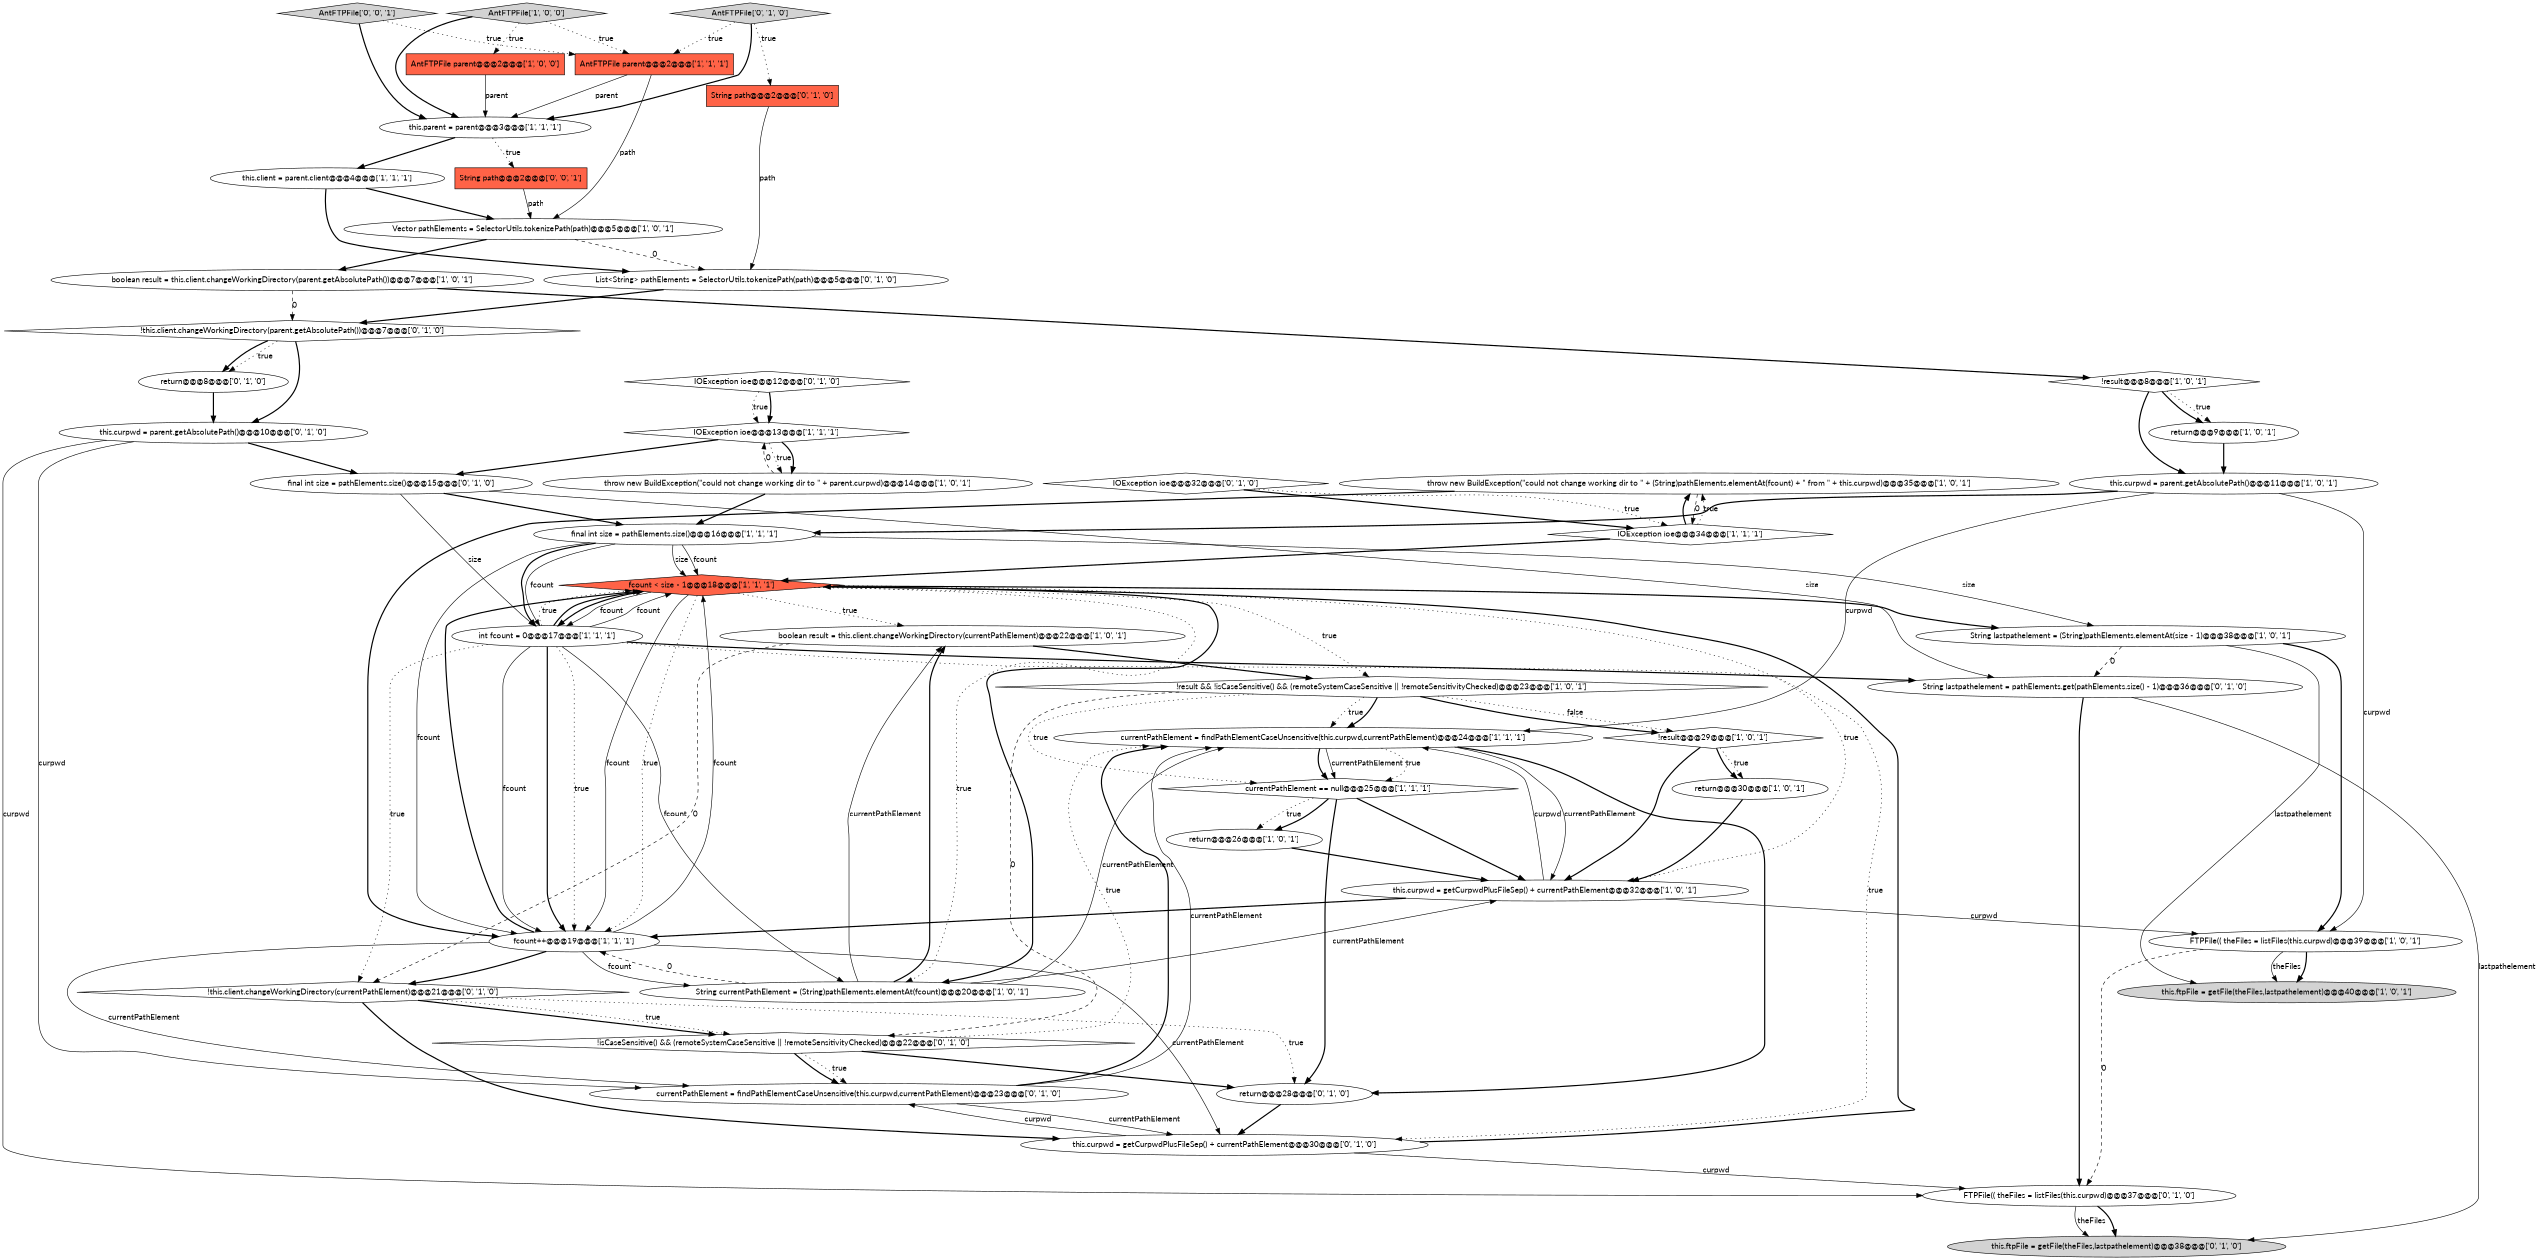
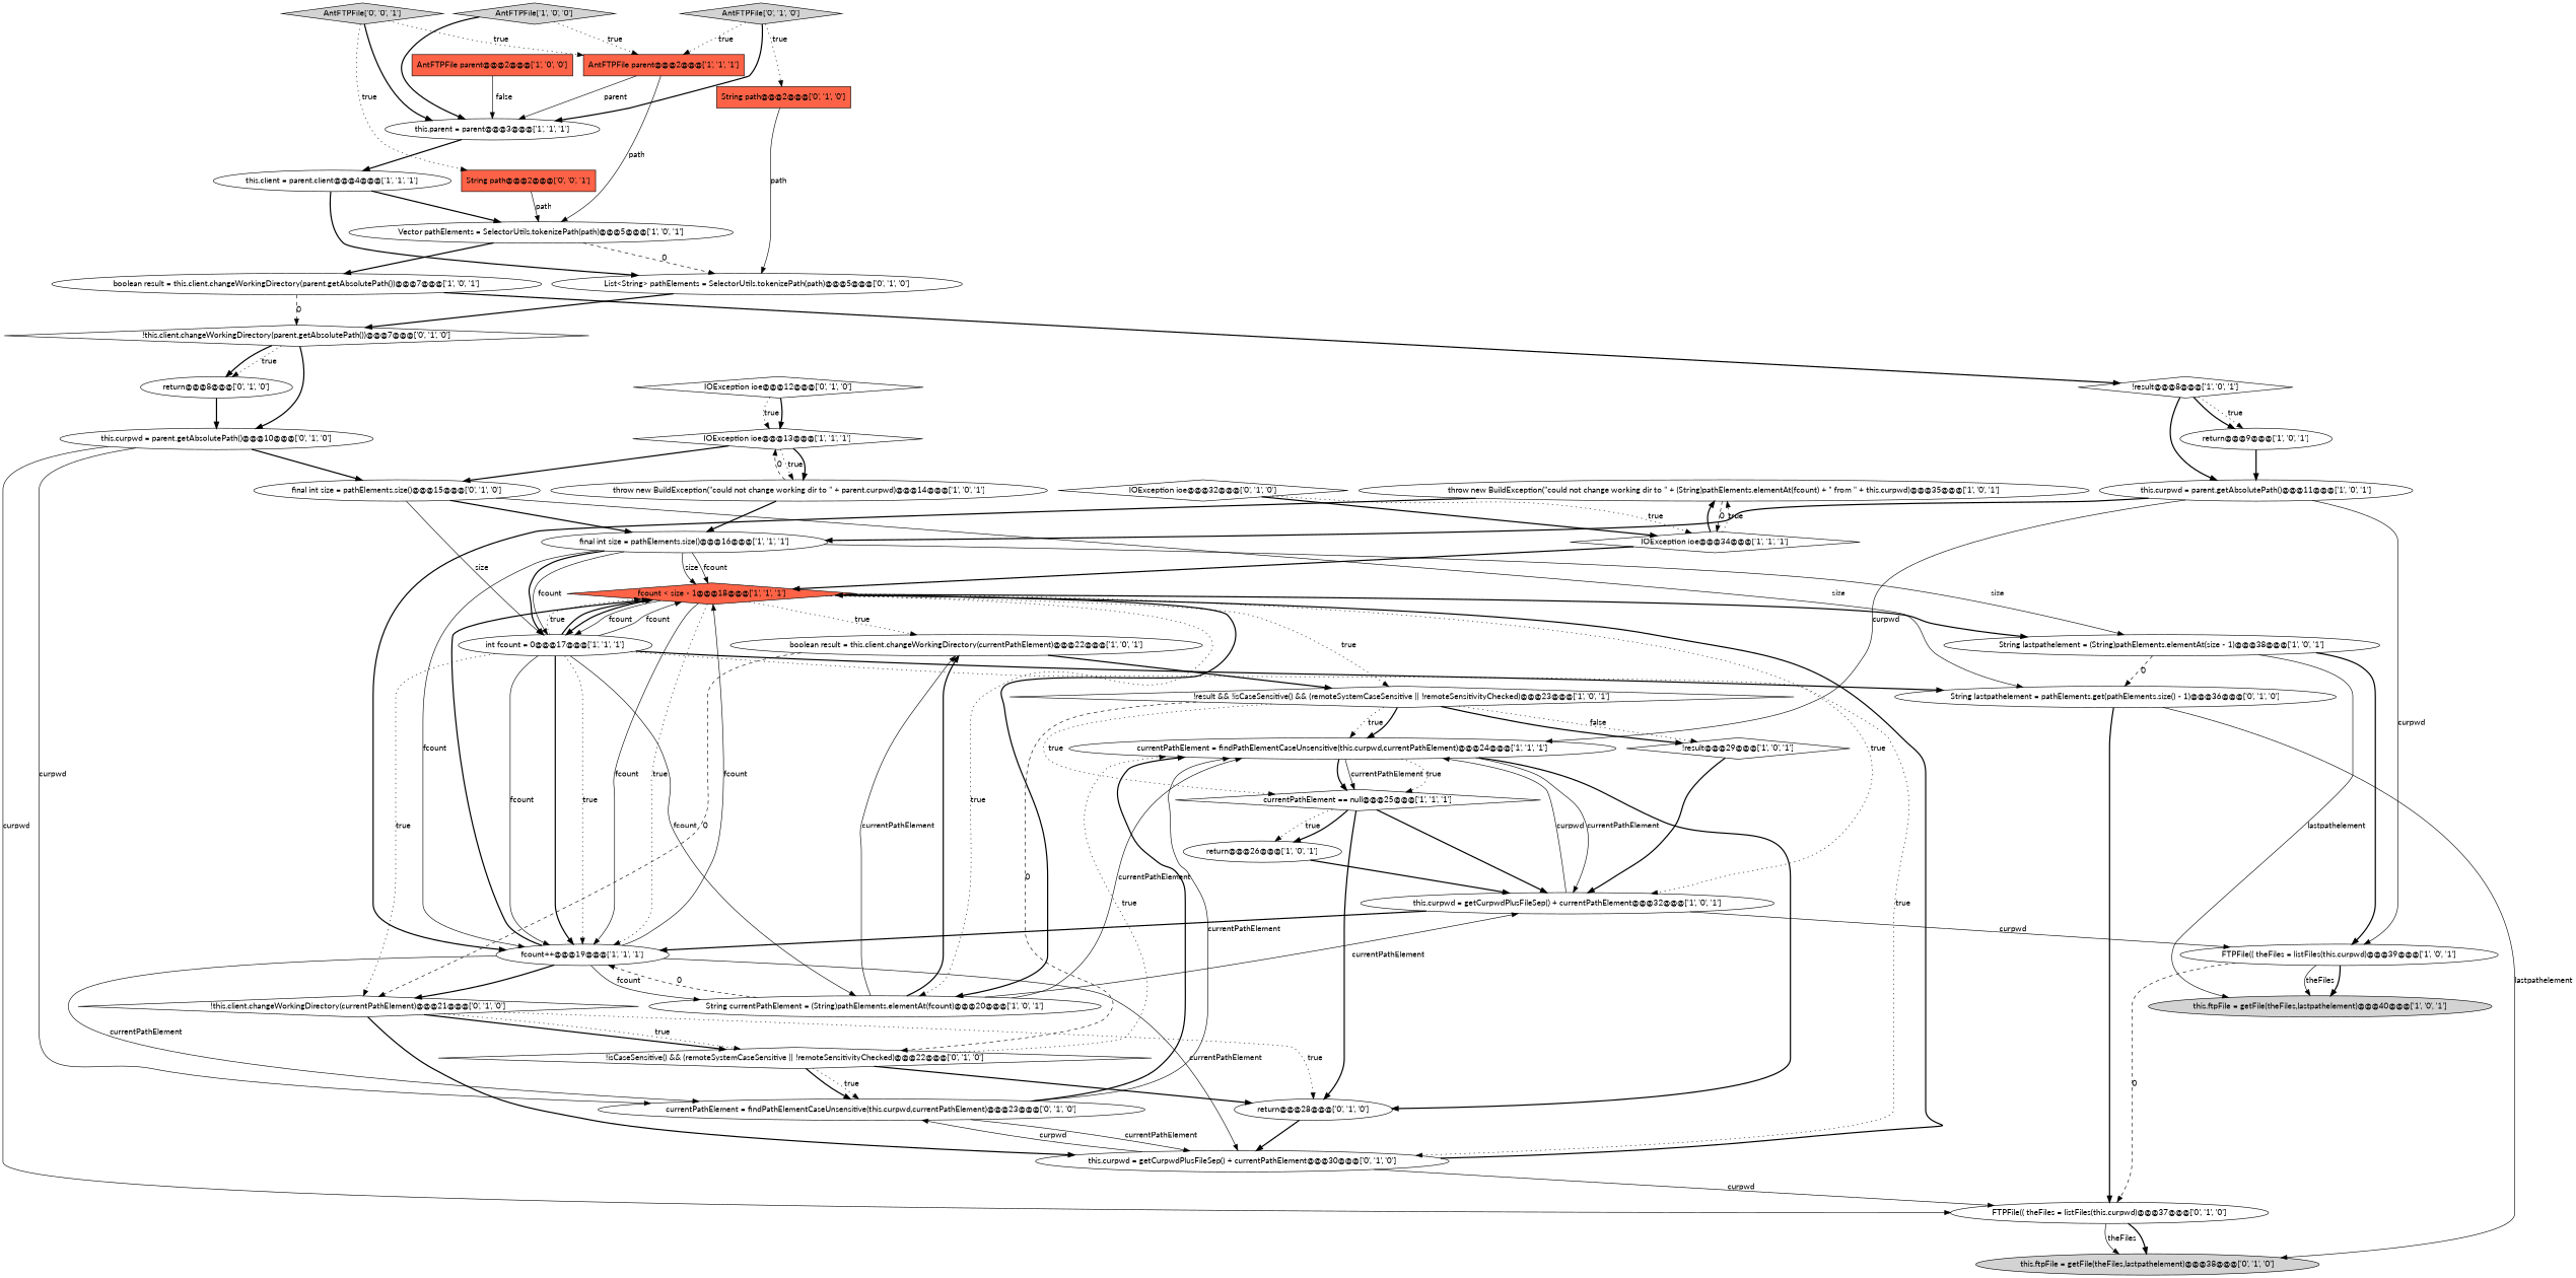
  digraph {
    fontname=Lato
    node [fillcolor=white fontname=Lato shape=ellipse style=filled]
    edge [fontname=Lato style=bold]
    n1 [fillcolor=tomato label="fcount < size - 1@@@18@@@['1', '1', '1']" shape=diamond]
    n2 [label="boolean result = this.client.changeWorkingDirectory(currentPathElement)@@@22@@@['1', '0', '1']"]
    n3 [label="this.curpwd = getCurpwdPlusFileSep() + currentPathElement@@@32@@@['1', '0', '1']"]
    n4 [label="String currentPathElement = (String)pathElements.elementAt(fcount)@@@20@@@['1', '0', '1']"]
    n5 [label="!result && !isCaseSensitive() && (remoteSystemCaseSensitive || !remoteSensitivityChecked)@@@23@@@['1', '0', '1']" shape=diamond]
    n6 [label="int fcount = 0@@@17@@@['1', '1', '1']"]
    n7 [label="String lastpathelement = (String)pathElements.elementAt(size - 1)@@@38@@@['1', '0', '1']"]
    n8 [label="fcount++@@@19@@@['1', '1', '1']"]
    n9 [label="!this.client.changeWorkingDirectory(currentPathElement)@@@21@@@['0', '1', '0']" shape=diamond]
    n10 [label="FTPFile(( theFiles = listFiles(this.curpwd)@@@39@@@['1', '0', '1']"]
    n11 [label="currentPathElement = findPathElementCaseUnsensitive(this.curpwd,currentPathElement)@@@24@@@['1', '1', '1']"]
    n12 [label="!result@@@29@@@['1', '0', '1']" shape=diamond]
    n13 [label="!isCaseSensitive() && (remoteSystemCaseSensitive || !remoteSensitivityChecked)@@@22@@@['0', '1', '0']" shape=diamond]
    n14 [label="currentPathElement == null@@@25@@@['1', '1', '1']" shape=diamond]
    n15 [label="this.curpwd = getCurpwdPlusFileSep() + currentPathElement@@@30@@@['0', '1', '0']"]
    n16 [label="String lastpathelement = pathElements.get(pathElements.size() - 1)@@@36@@@['0', '1', '0']"]
    n17 [fillcolor=lightgray label="this.ftpFile = getFile(theFiles,lastpathelement)@@@40@@@['1', '0', '1']"]
    n18 [label="currentPathElement = findPathElementCaseUnsensitive(this.curpwd,currentPathElement)@@@23@@@['0', '1', '0']"]
    n19 [label="return@@@28@@@['0', '1', '0']"]
    n20 [label="FTPFile(( theFiles = listFiles(this.curpwd)@@@37@@@['0', '1', '0']"]
    n21 [label="final int size = pathElements.size()@@@16@@@['1', '1', '1']"]
    n22 [fillcolor=tomato label="AntFTPFile parent@@@2@@@['1', '1', '1']" shape=box]
    n23 [label="Vector pathElements = SelectorUtils.tokenizePath(path)@@@5@@@['1', '0', '1']"]
    n24 [label="this.parent = parent@@@3@@@['1', '1', '1']"]
    n25 [label="boolean result = this.client.changeWorkingDirectory(parent.getAbsolutePath())@@@7@@@['1', '0', '1']"]
    n26 [label="List<String> pathElements = SelectorUtils.tokenizePath(path)@@@5@@@['0', '1', '0']"]
    n27 [label="this.client = parent.client@@@4@@@['1', '1', '1']"]
    n28 [label="final int size = pathElements.size()@@@15@@@['0', '1', '0']"]
    n29 [fillcolor=lightgray label="this.ftpFile = getFile(theFiles,lastpathelement)@@@38@@@['0', '1', '0']"]
    n30 [label="IOException ioe@@@32@@@['0', '1', '0']" shape=diamond]
    n31 [label="IOException ioe@@@34@@@['1', '1', '1']" shape=diamond]
    n32 [label="throw new BuildException(\"could not change working dir to \" + (String)pathElements.elementAt(fcount) + \" from \" + this.curpwd)@@@35@@@['1', '0', '1']"]
    n33 [fillcolor=tomato label="String path@@@2@@@['0', '0', '1']" shape=box]
-   n34 [label="return@@@30@@@['1', '0', '1']"]
    n35 [label="IOException ioe@@@12@@@['0', '1', '0']" shape=diamond]
    n36 [label="IOException ioe@@@13@@@['1', '1', '1']" shape=diamond]
    n37 [label="throw new BuildException(\"could not change working dir to \" + parent.curpwd)@@@14@@@['1', '0', '1']"]
    n38 [label="this.curpwd = parent.getAbsolutePath()@@@11@@@['1', '0', '1']"]
    n39 [label="!this.client.changeWorkingDirectory(parent.getAbsolutePath())@@@7@@@['0', '1', '0']" shape=diamond]
    n40 [label="!result@@@8@@@['1', '0', '1']" shape=diamond]
    n41 [label="this.curpwd = parent.getAbsolutePath()@@@10@@@['0', '1', '0']"]
    n42 [label="return@@@8@@@['0', '1', '0']"]
    n43 [label="return@@@26@@@['1', '0', '1']"]
    n44 [fillcolor=lightgray label="AntFTPFile['0', '1', '0']" shape=diamond]
    n45 [fillcolor=tomato label="String path@@@2@@@['0', '1', '0']" shape=box]
    n46 [fillcolor=lightgray label="AntFTPFile['0', '0', '1']" shape=diamond]
    n47 [label="return@@@9@@@['1', '0', '1']"]
    n48 [fillcolor=lightgray label="AntFTPFile['1', '0', '0']" shape=diamond]
    n49 [fillcolor=tomato label="AntFTPFile parent@@@2@@@['1', '0', '0']" shape=box]
    n1 -> n2 [label=true style=dotted]
    n1 -> n3 [label=true style=dotted]
    n1 -> n4
    n1 -> n4 [label=true style=dotted]
    n1 -> n5 [label=true style=dotted]
    n1 -> n6
    n1 -> n6 [label=fcount style=solid]
    n1 -> n7
    n1 -> n8 [label=fcount style=solid]
    n1 -> n8 [label=true style=dotted]
    n2 -> n5
    n2 -> n9 [label=0 style=dashed]
    n3 -> n8
    n3 -> n10 [label=curpwd style=solid]
    n3 -> n11 [label=curpwd style=solid]
    n4 -> n2
    n4 -> n2 [label=currentPathElement style=solid]
    n4 -> n3 [label=currentPathElement style=solid]
    n4 -> n8 [label=0 style=dashed]
    n4 -> n11 [label=currentPathElement style=solid]
    n5 -> n11 [label=true style=dotted]
    n5 -> n11
    n5 -> n12 [label=false style=dotted]
    n5 -> n12
    n5 -> n13 [label=0 style=dashed]
    n5 -> n14 [label=true style=dotted]
    n6 -> n1 [label=fcount style=solid]
    n6 -> n1 [label=true style=dotted]
    n6 -> n1
    n6 -> n4 [label=fcount style=solid]
    n6 -> n8
    n6 -> n8 [label=true style=dotted]
    n6 -> n8 [label=fcount style=solid]
    n6 -> n9 [label=true style=dotted]
    n6 -> n15 [label=true style=dotted]
    n6 -> n16
    n7 -> n10
    n7 -> n16 [label=0 style=dashed]
    n7 -> n17 [label=lastpathelement style=solid]
    n8 -> n1 [label=fcount style=solid]
    n8 -> n1
    n8 -> n4 [label=fcount style=solid]
    n8 -> n9
    n8 -> n15 [label=currentPathElement style=solid]
    n8 -> n18 [label=currentPathElement style=solid]
    n9 -> n13
    n9 -> n13 [label=true style=dotted]
    n9 -> n15
    n9 -> n19 [label=true style=dotted]
    n10 -> n17
    n10 -> n17 [label=theFiles style=solid]
    n10 -> n20 [label=0 style=dashed]
    n11 -> n3 [label=currentPathElement style=solid]
    n11 -> n14
    n11 -> n14 [label=currentPathElement style=solid]
    n11 -> n14 [label=true style=dotted]
    n11 -> n19
    n12 -> n3
-   n12 -> n34 [label=true style=dotted]
-   n12 -> n34
    n13 -> n11 [label=true style=dotted]
    n13 -> n18 [label=true style=dotted]
    n13 -> n18
    n13 -> n19
    n14 -> n3
    n14 -> n19
    n14 -> n43 [label=true style=dotted]
    n14 -> n43
    n15 -> n1
    n15 -> n18 [label=curpwd style=solid]
    n15 -> n20 [label=curpwd style=solid]
    n16 -> n20
    n16 -> n29 [label=lastpathelement style=solid]
    n18 -> n11
    n18 -> n11 [label=currentPathElement style=solid]
    n18 -> n15 [label=currentPathElement style=solid]
    n19 -> n15
    n20 -> n29
    n20 -> n29 [label=theFiles style=solid]
    n21 -> n1 [label=size style=solid]
    n21 -> n1 [label=fcount style=solid]
    n21 -> n6 [label=fcount style=solid]
    n21 -> n6
    n21 -> n7 [label=size style=solid]
    n21 -> n8 [label=fcount style=solid]
    n22 -> n23 [label=path style=solid]
    n22 -> n24 [label=parent style=solid]
    n23 -> n25
    n23 -> n26 [label=0 style=dashed]
    n24 -> n27
    n25 -> n39 [label=0 style=dashed]
    n25 -> n40
    n26 -> n39
    n27 -> n23
    n27 -> n26
    n28 -> n6 [label=size style=solid]
    n28 -> n16 [label=size style=solid]
    n28 -> n21
    n30 -> n31 [label=true style=dotted]
    n30 -> n31
    n31 -> n1
    n31 -> n32 [label=true style=dotted]
    n31 -> n32
    n32 -> n8
    n32 -> n31 [label=0 style=dashed]
    n33 -> n23 [label=path style=solid]
-   n34 -> n3
    n35 -> n36
    n35 -> n36 [label=true style=dotted]
    n36 -> n28
    n36 -> n37 [label=true style=dotted]
    n36 -> n37
    n37 -> n21
    n37 -> n36 [label=0 style=dashed]
    n38 -> n10 [label=curpwd style=solid]
    n38 -> n11 [label=curpwd style=solid]
    n38 -> n21
    n39 -> n41
    n39 -> n42 [label=true style=dotted]
    n39 -> n42
    n40 -> n38
    n40 -> n47 [label=true style=dotted]
    n40 -> n47
    n41 -> n18 [label=curpwd style=solid]
    n41 -> n20 [label=curpwd style=solid]
    n41 -> n28
    n42 -> n41
    n43 -> n3
    n44 -> n22 [label=true style=dotted]
    n44 -> n24
    n44 -> n45 [label=true style=dotted]
    n45 -> n26 [label=path style=solid]
    n46 -> n22 [label=true style=dotted]
    n46 -> n24
-   n24 -> n33 [label=true style=dotted]
+   n46 -> n33 [label=true style=dotted]
    n47 -> n38
    n48 -> n22 [label=true style=dotted]
    n48 -> n24
-   n48 -> n49 [label=true style=dotted]
-   n49 -> n24 [label=parent style=solid]
+   n49 -> n24 [label=false style=solid]
  }
